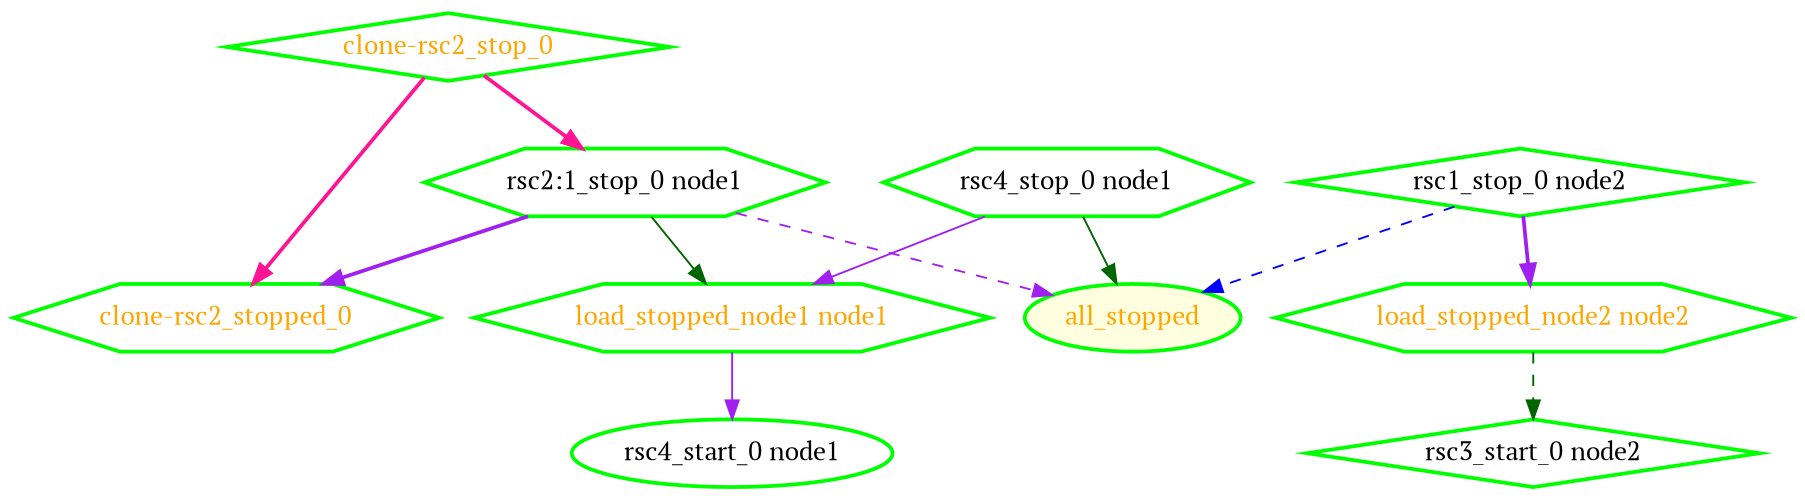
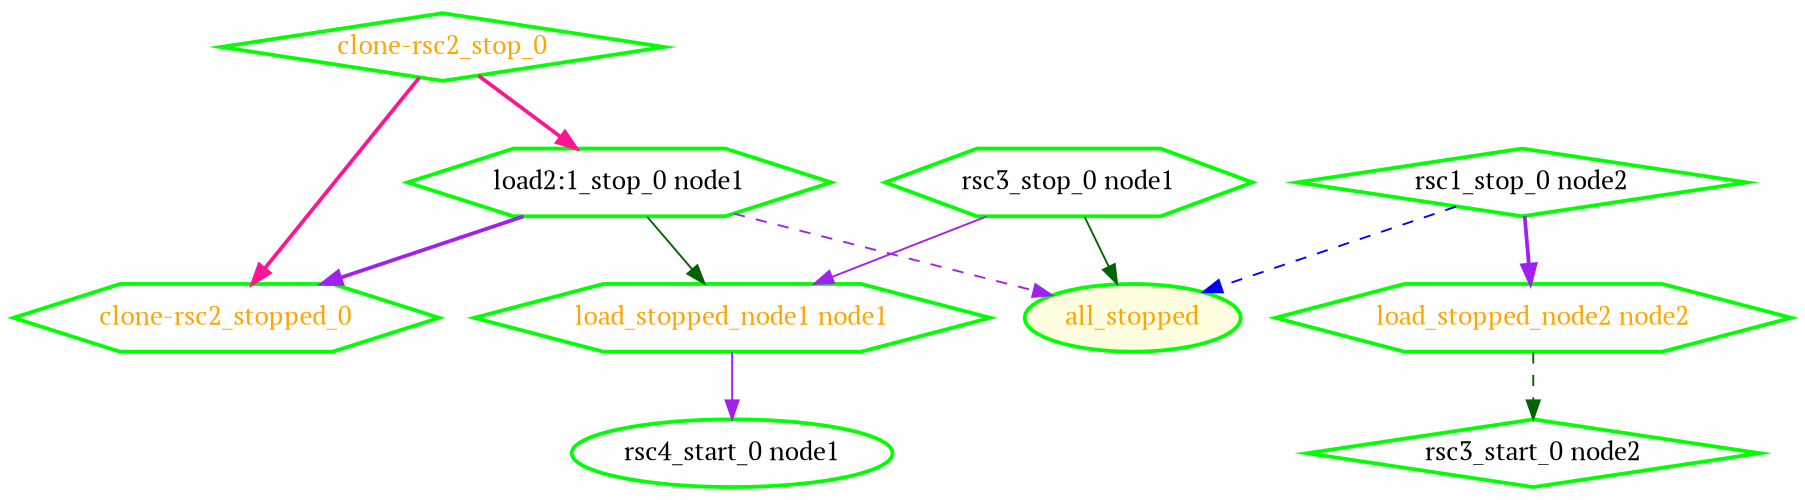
  digraph {
    fontname="PT Serif"
    node [color=green fillcolor=white fontcolor=orange fontname="PT Serif" shape=hexagon style="bold,filled"]
    edge [color=purple fontname="PT Serif" style=bold]
    all_stopped [fillcolor=lightyellow shape=ellipse]
    "clone-rsc2_stop_0" [shape=diamond]
    "clone-rsc2_stopped_0"
-   "rsc2:1_stop_0 node1" [fontcolor=black]
+   "rsc2:1_stop_0 node1" [fontcolor=black label="load2:1_stop_0 node1"]
    "load_stopped_node1 node1"
    "rsc4_start_0 node1" [fontcolor=black shape=ellipse]
    "rsc3_start_0 node2" [fontcolor=black shape=diamond]
    "load_stopped_node2 node2"
    "rsc1_stop_0 node2" [fontcolor=black shape=diamond]
-   "rsc3_stop_0 node1" [fontcolor=black label="rsc4_stop_0 node1"]
+   "rsc3_stop_0 node1" [fontcolor=black]
    "clone-rsc2_stop_0" -> "clone-rsc2_stopped_0" [color=deeppink]
    "clone-rsc2_stop_0" -> "rsc2:1_stop_0 node1" [color=deeppink]
    "rsc2:1_stop_0 node1" -> all_stopped [style=dashed]
    "rsc2:1_stop_0 node1" -> "clone-rsc2_stopped_0"
    "rsc2:1_stop_0 node1" -> "load_stopped_node1 node1" [color=darkgreen style=solid]
    "load_stopped_node1 node1" -> "rsc4_start_0 node1" [style=solid]
    "load_stopped_node2 node2" -> "rsc3_start_0 node2" [color=darkgreen style=dashed]
    "rsc1_stop_0 node2" -> all_stopped [color=blue style=dashed]
    "rsc1_stop_0 node2" -> "load_stopped_node2 node2"
    "rsc3_stop_0 node1" -> all_stopped [color=darkgreen style=solid]
    "rsc3_stop_0 node1" -> "load_stopped_node1 node1" [style=solid]
  }
